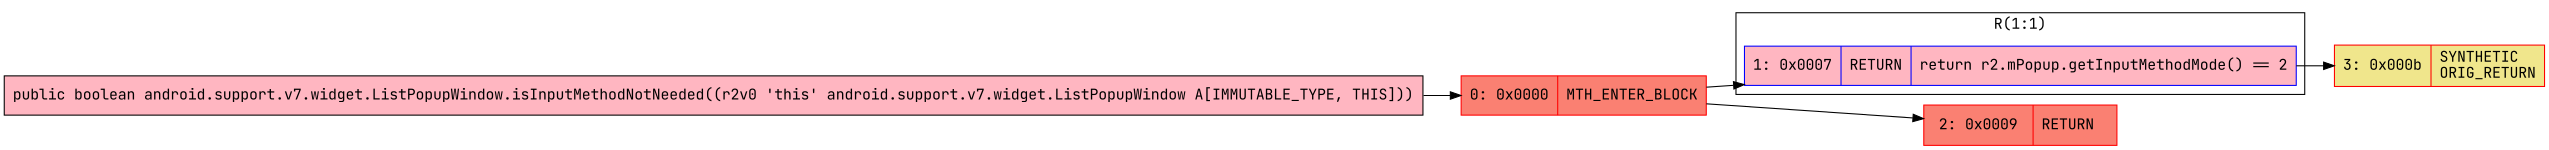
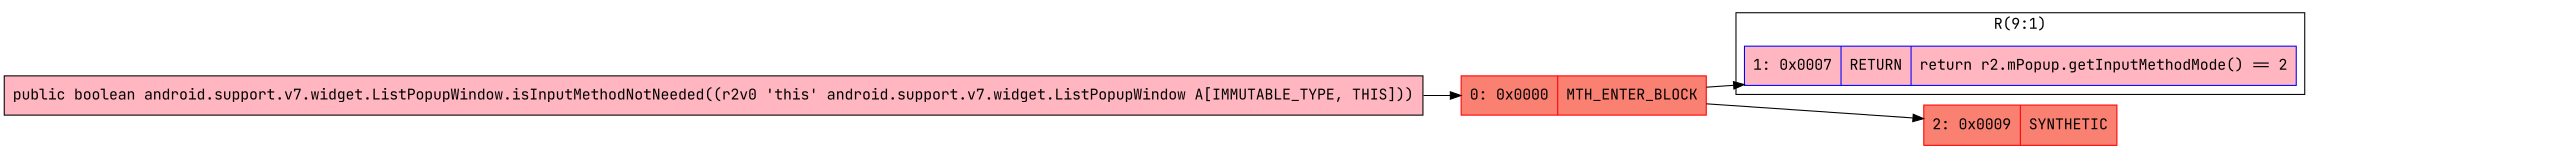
  digraph {
    fontname="JetBrains Mono"
    rankdir=LR
    node [color=red fillcolor=lightpink fontname="JetBrains Mono" shape=record style=filled]
    edge [fontname="JetBrains Mono"]
    n1 [color=blue label="{1\:\ 0x0007|RETURN\l|return r2.mPopup.getInputMethodMode() == 2\l}"]
-   n2 [fillcolor=khaki label="{3\:\ 0x000b|SYNTHETIC\lORIG_RETURN\l}"]
-   n3 [fillcolor=salmon label="{2\:\ 0x0009|RETURN\l}"]
+   n3 [fillcolor=salmon label="{2\:\ 0x0009|SYNTHETIC\l}"]
    n4 [fillcolor=salmon label="{0\:\ 0x0000|MTH_ENTER_BLOCK\l}"]
    n5 [label="{public boolean android.support.v7.widget.ListPopupWindow.isInputMethodNotNeeded((r2v0 'this' android.support.v7.widget.ListPopupWindow A[IMMUTABLE_TYPE, THIS])) }" color=""]
    subgraph cluster_1 {
-     label="R(1:1)"
+     label="R(9:1)"
      n1
    }
-   n1 -> n2
    n4 -> n1
    n4 -> n3
    n5 -> n4
  }
